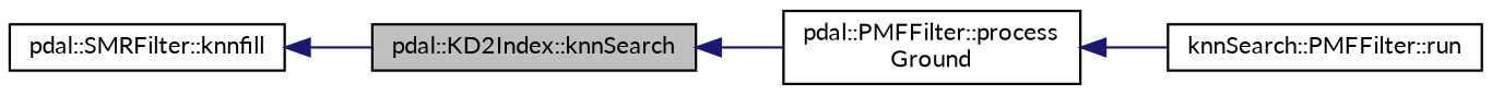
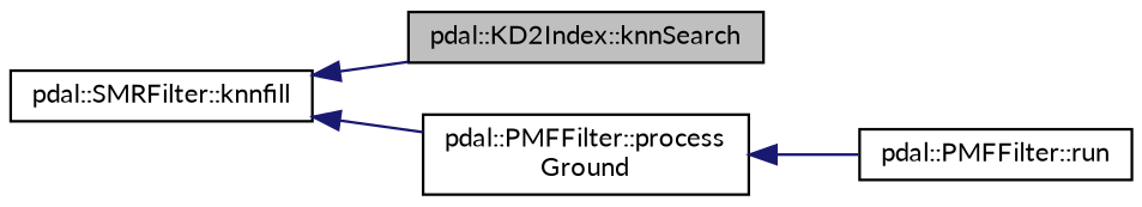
  digraph {
    fontname=Lato
    rankdir=LR
    node [color=black fillcolor=white fontname=Lato fontsize=10 shape=record style=filled]
    edge [color=midnightblue dir=back fontname=Lato fontsize=10 labelfontname=Helvetica labelfontsize=10 style=solid]
    n1 [fillcolor=grey75 fontcolor=black height=0.2 label="pdal::KD2Index::knnSearch" width=0.4]
    n2 [height=0.2 label="pdal::PMFFilter::process\lGround" width=0.4]
    n3 [height=0.2 label="pdal::SMRFilter::knnfill" width=0.4]
-   n4 [height=0.2 label="knnSearch::PMFFilter::run" width=0.4]
-   n1 -> n2
+   n4 [height=0.2 label="pdal::PMFFilter::run" width=0.4]
+   n3 -> n2
    n2 -> n4
    n3 -> n1
  }
